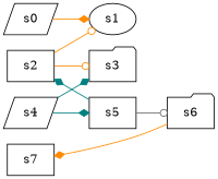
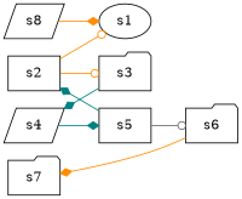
  digraph {
    rankdir=LR
    node [player=0 shape=folder]
    edge [arrowhead=diamond color=darkorange]
-   s0 [shape=parallelogram]
+   s0 [shape=parallelogram label=s8]
    s1 [player=1 shape=ellipse]
    s2 [shape=box]
    s3 [player=1]
    s4 [shape=parallelogram]
    s5 [player=1 shape=box]
    s6
-   s7 [player=1 shape=box]
+   s7 [player=1]
    s0 -> s1
    s2 -> s1 [arrowhead=odot]
    s2 -> s3 [arrowhead=odot]
-   s4 -> s3 [color=teal constraint="time % 4 == 2"]
+   s3 -> s4 [color=teal constraint="time % 4 == 2"]
    s4 -> s5 [color=teal]
    s5 -> s2 [color=teal constraint="!(time % 3 == 0)"]
    s5 -> s6 [arrowhead=odot color=gray40]
    s6 -> s7 [constraint="time == 4 || time == 11 || time == 13 || time == 17 || time == 18"]
  }
